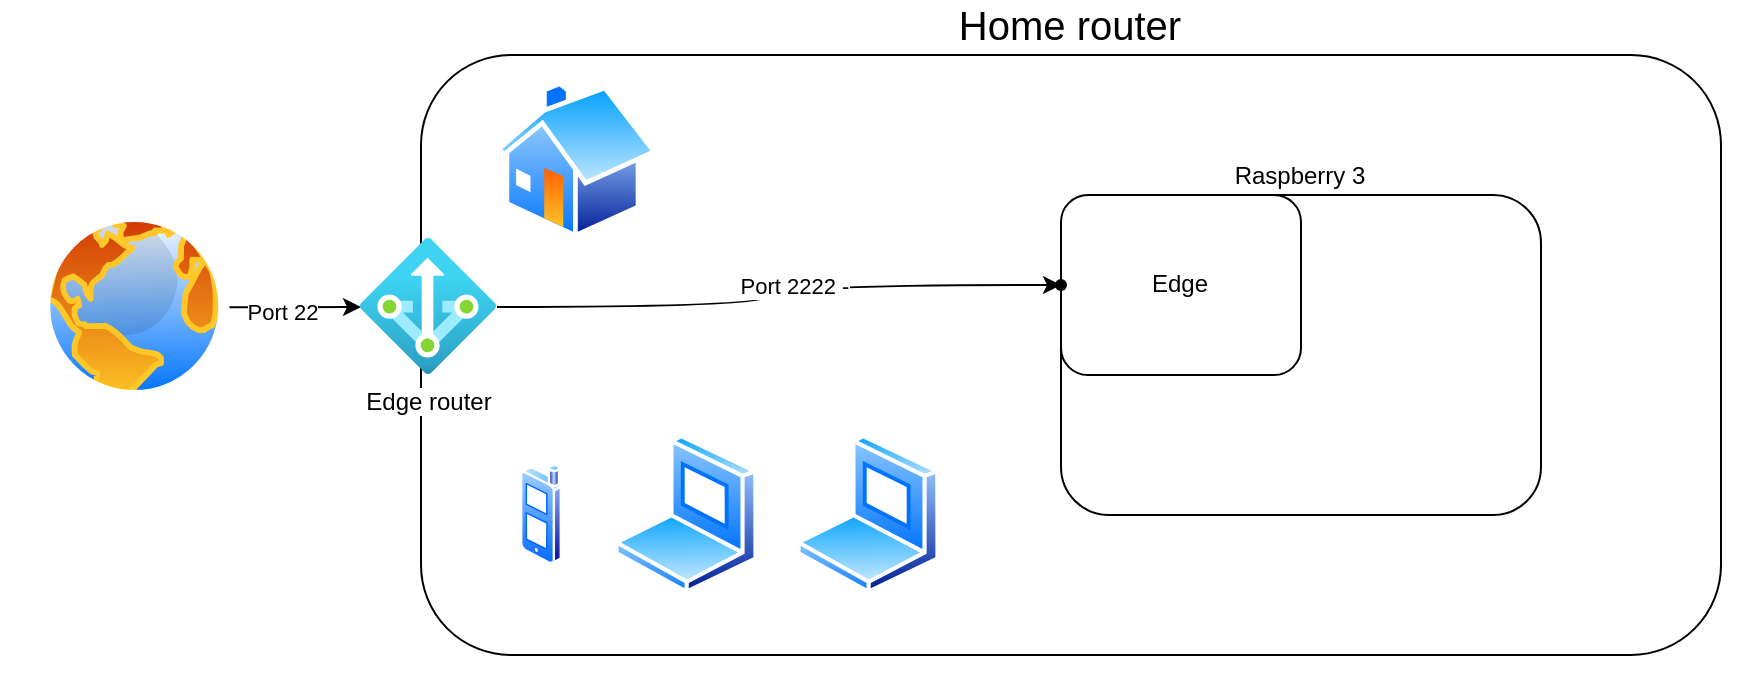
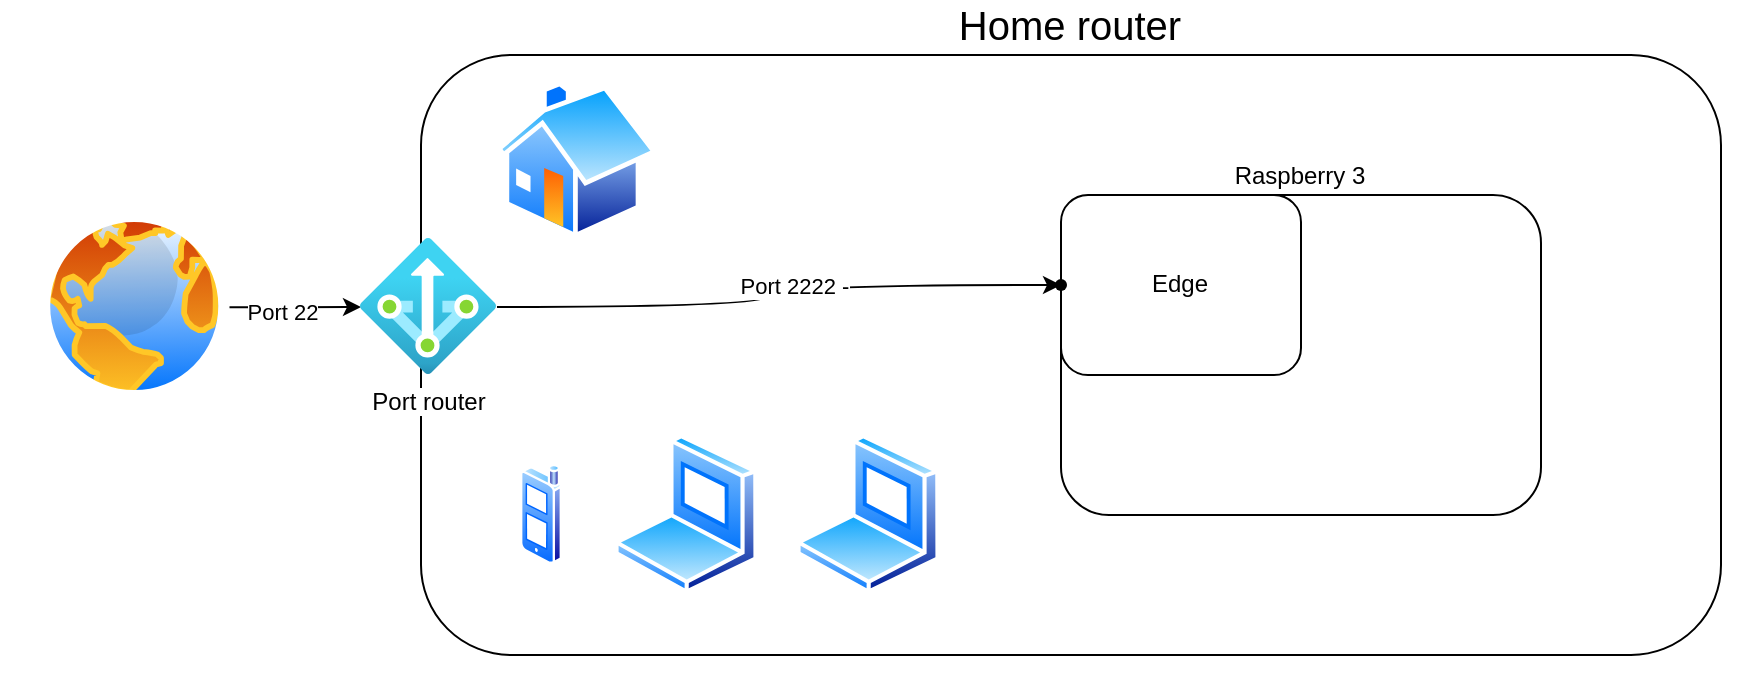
  <mxCell id="0" />
  <mxCell id="1" parent="0" />
  <mxCell id="2" value="&lt;font style=&quot;font-size: 20px;&quot;&gt;Home router&lt;/font&gt;" style="rounded=1;whiteSpace=wrap;html=1;labelPosition=center;verticalLabelPosition=top;align=center;verticalAlign=bottom;labelBackgroundColor=none;" vertex="1" parent="1"><mxGeometry x="210" y="20" width="650" height="300" as="geometry" /></mxCell>
  <mxCell id="3" value="Raspberry 3" style="rounded=1;whiteSpace=wrap;html=1;labelPosition=center;verticalLabelPosition=top;align=center;verticalAlign=bottom;" vertex="1" parent="1"><mxGeometry x="530" y="90" width="240" height="160" as="geometry" /></mxCell>
  <mxCell id="4" value="" style="edgeStyle=orthogonalEdgeStyle;rounded=0;orthogonalLoop=1;jettySize=auto;html=1;" edge="1" parent="1" source="6" target="13"><mxGeometry relative="1" as="geometry" /></mxCell>
  <mxCell id="5" value="Port 22" style="edgeLabel;html=1;align=center;verticalAlign=middle;resizable=0;points=[];" vertex="1" connectable="0" parent="4"><mxGeometry x="-0.205" y="-2" relative="1" as="geometry"><mxPoint as="offset" /></mxGeometry></mxCell>
  <mxCell id="6" value="" style="image;aspect=fixed;perimeter=ellipsePerimeter;html=1;align=center;shadow=0;dashed=0;spacingTop=3;image=img/lib/active_directory/internet_globe.svg;" vertex="1" parent="1"><mxGeometry y="98.87" width="94.25" height="94.25" as="geometry" x="20" /></mxCell>
  <mxCell id="7" value="" style="image;aspect=fixed;perimeter=ellipsePerimeter;html=1;align=center;shadow=0;dashed=0;spacingTop=3;image=img/lib/active_directory/home.svg;" vertex="1" parent="1"><mxGeometry x="248" y="33.5" width="80.93" height="78.5" as="geometry" /></mxCell>
  <mxCell id="8" value="" style="image;aspect=fixed;perimeter=ellipsePerimeter;html=1;align=center;shadow=0;dashed=0;spacingTop=3;image=img/lib/active_directory/laptop_client.svg;" vertex="1" parent="1"><mxGeometry x="307" y="210" width="72" height="80" as="geometry" /></mxCell>
  <mxCell id="9" value="Edge" style="rounded=1;whiteSpace=wrap;html=1;" vertex="1" parent="1"><mxGeometry x="530" y="90" width="120" height="90" as="geometry" /></mxCell>
  <mxCell id="10" value="" style="image;aspect=fixed;perimeter=ellipsePerimeter;html=1;align=center;shadow=0;dashed=0;spacingTop=3;image=img/lib/active_directory/cell_phone.svg;" vertex="1" parent="1"><mxGeometry x="260" y="225" width="21" height="50" as="geometry" /></mxCell>
  <mxCell id="11" value="" style="edgeStyle=orthogonalEdgeStyle;rounded=0;orthogonalLoop=1;jettySize=auto;html=1;curved=1;" edge="1" parent="1" source="13" target="15"><mxGeometry relative="1" as="geometry" /></mxCell>
  <mxCell id="12" value="Port 2222 -" style="edgeLabel;html=1;align=center;verticalAlign=middle;resizable=0;points=[];" vertex="1" connectable="0" parent="11"><mxGeometry x="0.088" relative="1" as="geometry"><mxPoint as="offset" /></mxGeometry></mxCell>
- <mxCell id="13" value="Edge router" style="image;aspect=fixed;html=1;points=[];align=center;fontSize=12;image=img/lib/azure2/networking/NAT.svg;" vertex="1" parent="1"><mxGeometry x="180" y="112" width="68" height="68" as="geometry" /></mxCell>
+ <mxCell id="13" value="Port router" style="image;aspect=fixed;html=1;points=[];align=center;fontSize=12;image=img/lib/azure2/networking/NAT.svg;" vertex="1" parent="1"><mxGeometry x="180" y="112" width="68" height="68" as="geometry" /></mxCell>
  <mxCell id="14" value="" style="shape=image;html=1;verticalAlign=top;verticalLabelPosition=bottom;labelBackgroundColor=#ffffff;imageAspect=0;aspect=fixed;image=https://cdn1.iconfinder.com/data/icons/fruit-136/64/Fruit_iconfree_Filled_Outline_raspberry-healthy-organic-food-fruit_icon-128.png" vertex="1" parent="1"><mxGeometry x="670" y="96" width="78" height="78" as="geometry" /></mxCell>
  <mxCell id="15" value="" style="shape=waypoint;sketch=0;size=6;pointerEvents=1;points=[];fillColor=default;resizable=0;rotatable=0;perimeter=centerPerimeter;snapToPoint=1;verticalAlign=top;labelBackgroundColor=default;" vertex="1" parent="1"><mxGeometry x="520" y="125" width="20" height="20" as="geometry" /></mxCell>
  <mxCell id="16" value="" style="image;aspect=fixed;perimeter=ellipsePerimeter;html=1;align=center;shadow=0;dashed=0;spacingTop=3;image=img/lib/active_directory/laptop_client.svg;" vertex="1" parent="1"><mxGeometry x="398" y="210" width="72" height="80" as="geometry" /></mxCell>
